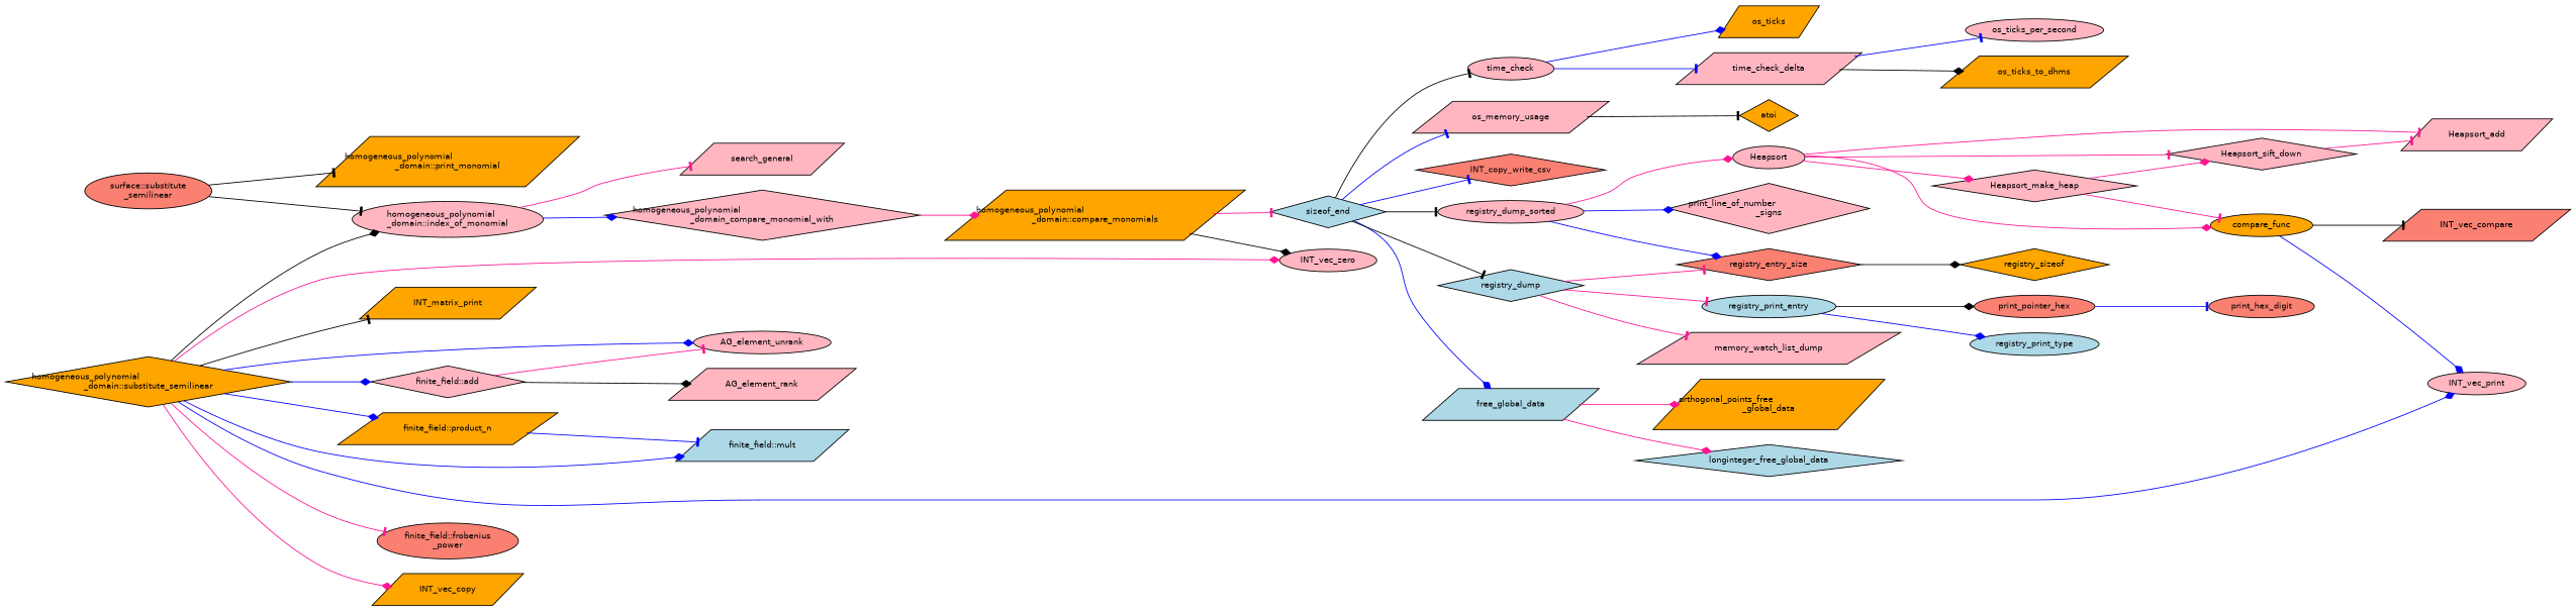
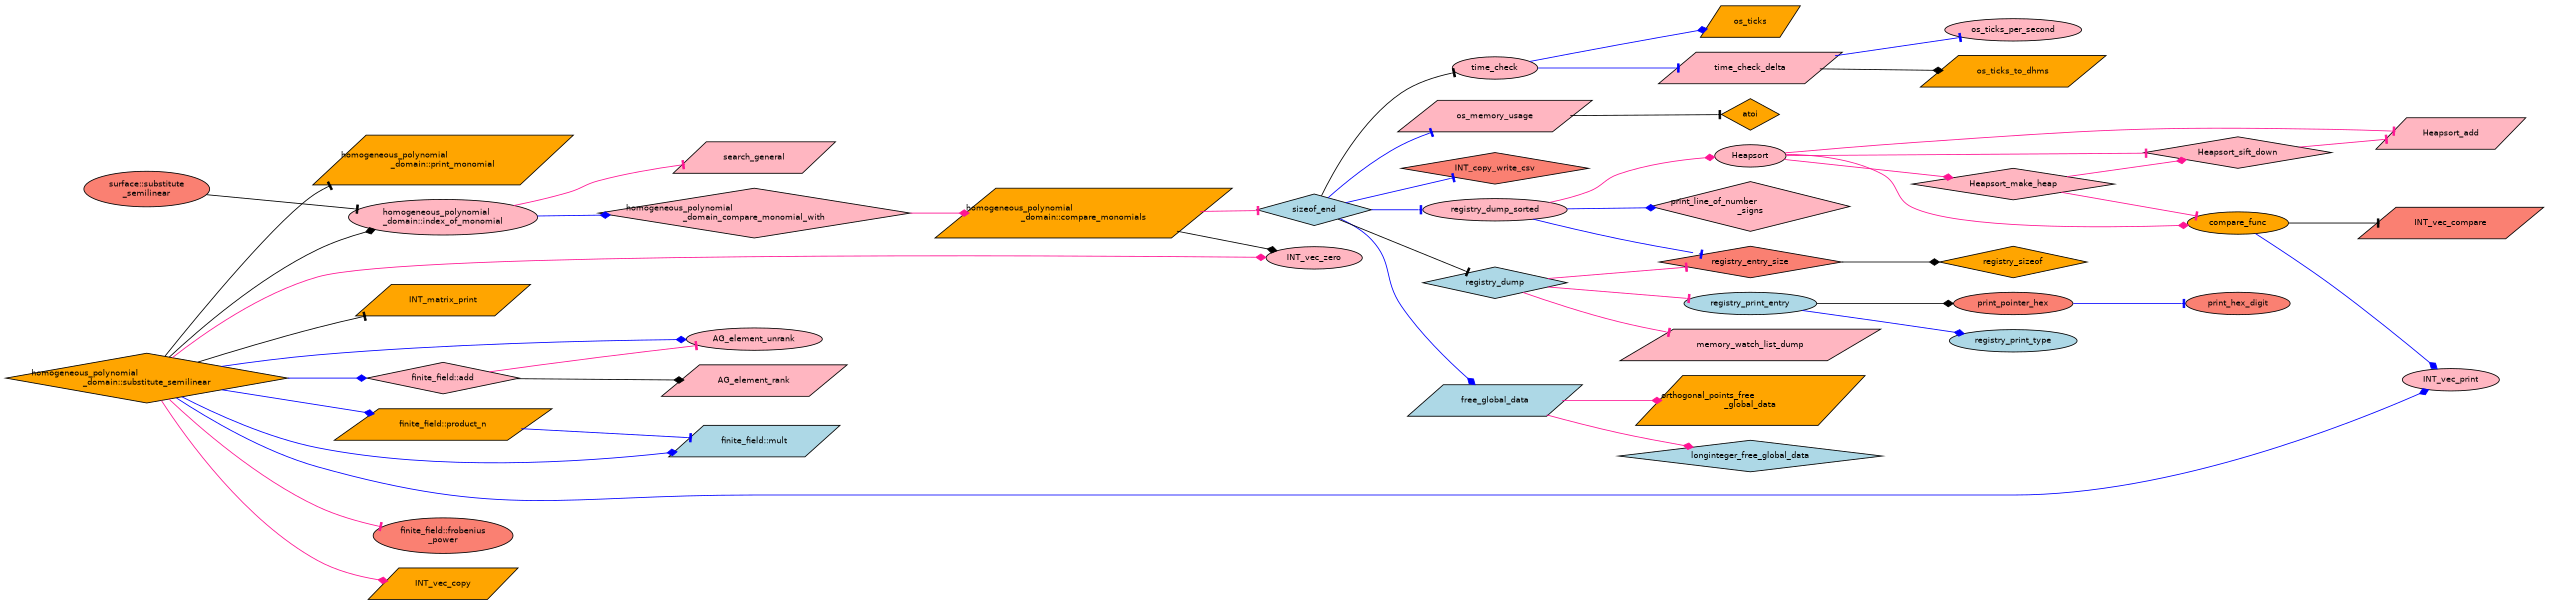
  digraph {
    rankdir=LR
    node [color=black fillcolor=lightpink fontname=Helvetica fontsize=10 shape=parallelogram style=filled]
    edge [arrowhead=diamond color=deeppink fontname=Helvetica fontsize=10 labelfontname=Helvetica labelfontsize=10 style=solid]
    n1 [fillcolor=salmon fontcolor=black height=0.2 label="surface::substitute\l_semilinear" shape=ellipse width=0.4]
    n2 [height=0.2 label="homogeneous_polynomial\l_domain::index_of_monomial" shape=ellipse width=0.4]
    n3 [fillcolor=orange height=0.2 label="homogeneous_polynomial\l_domain::substitute_semilinear" shape=diamond width=0.4]
    n4 [fillcolor=salmon height=0.2 label="finite_field::frobenius\l_power" shape=ellipse width=0.4]
    n5 [fillcolor=orange height=0.2 label=INT_vec_copy width=0.4]
    n6 [height=0.2 label=INT_vec_zero shape=ellipse width=0.4]
    n7 [fillcolor=orange height=0.2 label="homogeneous_polynomial\l_domain::print_monomial" width=0.4]
    n8 [height=0.2 label=INT_vec_print shape=ellipse width=0.4]
    n9 [fillcolor=orange height=0.2 label=INT_matrix_print width=0.4]
    n10 [height=0.2 label=AG_element_unrank shape=ellipse width=0.4]
    n11 [fillcolor=orange height=0.2 label="finite_field::product_n" width=0.4]
    n12 [fillcolor=lightblue height=0.2 label="finite_field::mult" width=0.4]
    n13 [height=0.2 label="finite_field::add" shape=diamond width=0.4]
    n14 [height=0.2 label=search_general width=0.4]
    n15 [height=0.2 label="homogeneous_polynomial\l_domain_compare_monomial_with" shape=diamond width=0.4]
    n16 [height=0.2 label=AG_element_rank width=0.4]
    n17 [fillcolor=orange height=0.2 label="homogeneous_polynomial\l_domain::compare_monomials" width=0.4]
    n18 [fillcolor=lightblue height=0.2 label=sizeof_end shape=diamond width=0.4]
    n19 [fillcolor=lightblue height=0.2 label=free_global_data width=0.4]
    n20 [fillcolor=lightblue height=0.2 label=registry_dump shape=diamond width=0.4]
    n21 [height=0.2 label=registry_dump_sorted shape=ellipse width=0.4]
    n22 [height=0.2 label=time_check shape=ellipse width=0.4]
    n23 [height=0.2 label=os_memory_usage width=0.4]
    n24 [fillcolor=salmon height=0.2 label=INT_copy_write_csv shape=diamond width=0.4]
    n25 [fillcolor=orange height=0.2 label="orthogonal_points_free\l_global_data" width=0.4]
    n26 [fillcolor=lightblue height=0.2 label=longinteger_free_global_data shape=diamond width=0.4]
    n27 [fillcolor=lightblue height=0.2 label=registry_print_entry shape=ellipse width=0.4]
    n28 [fillcolor=salmon height=0.2 label=registry_entry_size shape=diamond width=0.4]
    n29 [height=0.2 label=memory_watch_list_dump width=0.4]
    n30 [height=0.2 label="print_line_of_number\l_signs" shape=diamond width=0.4]
    n31 [height=0.2 label=Heapsort shape=ellipse width=0.4]
    n32 [fillcolor=orange height=0.2 label=os_ticks width=0.4]
    n33 [height=0.2 label=time_check_delta width=0.4]
    n34 [fillcolor=orange height=0.2 label=atoi shape=diamond width=0.4]
    n35 [fillcolor=salmon height=0.2 label=print_pointer_hex shape=ellipse width=0.4]
    n36 [fillcolor=lightblue height=0.2 label=registry_print_type shape=ellipse width=0.4]
    n37 [fillcolor=orange height=0.2 label=registry_sizeof shape=diamond width=0.4]
    n38 [fillcolor=salmon height=0.2 label=print_hex_digit shape=ellipse width=0.4]
    n39 [height=0.2 label=Heapsort_make_heap shape=diamond width=0.4]
    n40 [height=0.2 label=Heapsort_sift_down shape=diamond width=0.4]
    n41 [height=0.2 label=Heapsort_add width=0.4]
    n42 [fillcolor=orange height=0.2 label=compare_func shape=ellipse width=0.4]
    n43 [fillcolor=salmon height=0.2 label=INT_vec_compare width=0.4]
    n44 [height=0.2 label=os_ticks_per_second shape=ellipse width=0.4]
    n45 [fillcolor=orange height=0.2 label=os_ticks_to_dhms width=0.4]
    n1 -> n2 [arrowhead=tee color=black]
    n2 -> n14 [arrowhead=tee]
    n2 -> n15 [color=blue]
    n3 -> n2 [color=black]
    n3 -> n4 [arrowhead=tee]
    n3 -> n5
    n3 -> n6
-   n1 -> n7 [arrowhead=tee color=black]
+   n3 -> n7 [arrowhead=tee color=black]
    n3 -> n8 [color=blue]
    n3 -> n9 [arrowhead=tee color=black]
    n3 -> n10 [color=blue]
    n3 -> n11 [color=blue]
    n3 -> n12 [color=blue]
    n3 -> n13 [color=blue]
    n11 -> n12 [arrowhead=tee color=blue]
    n13 -> n10 [arrowhead=tee]
    n13 -> n16 [color=black]
    n15 -> n17
    n17 -> n6 [color=black]
    n17 -> n18 [arrowhead=tee]
    n18 -> n19 [color=blue]
    n18 -> n20 [arrowhead=tee color=black]
-   n18 -> n21 [arrowhead=tee color=black]
+   n18 -> n21 [arrowhead=tee color=blue]
    n18 -> n22 [arrowhead=tee color=black]
    n18 -> n23 [arrowhead=tee color=blue]
    n18 -> n24 [arrowhead=tee color=blue]
    n19 -> n25
    n19 -> n26
    n20 -> n27 [arrowhead=tee]
    n20 -> n28 [arrowhead=tee]
    n20 -> n29 [arrowhead=tee]
-   n21 -> n28 [color=blue]
+   n21 -> n28 [arrowhead=tee color=blue]
    n21 -> n30 [color=blue]
    n21 -> n31
    n22 -> n32 [color=blue]
    n22 -> n33 [arrowhead=tee color=blue]
    n23 -> n34 [arrowhead=tee color=black]
    n27 -> n35 [color=black]
    n27 -> n36 [color=blue]
    n28 -> n37 [color=black]
    n31 -> n39
    n31 -> n40 [arrowhead=tee]
    n31 -> n41 [arrowhead=tee]
    n31 -> n42
    n33 -> n44 [arrowhead=tee color=blue]
    n33 -> n45 [color=black]
    n35 -> n38 [arrowhead=tee color=blue]
    n39 -> n40
    n39 -> n42 [arrowhead=tee]
    n40 -> n41 [arrowhead=tee]
    n42 -> n8 [color=blue]
    n42 -> n43 [arrowhead=tee color=black]
  }
